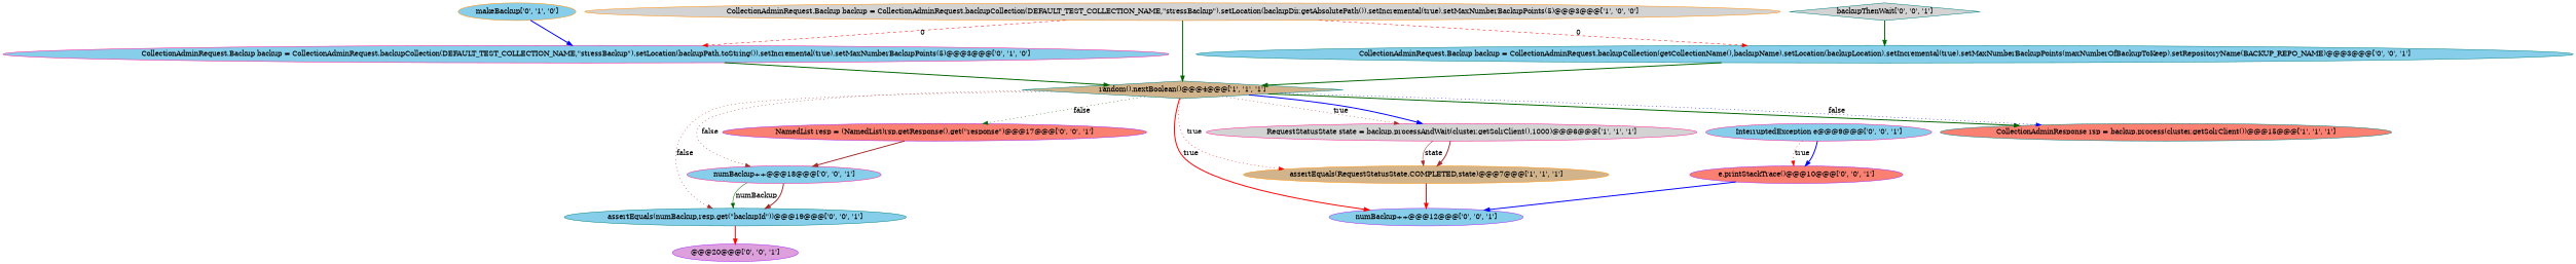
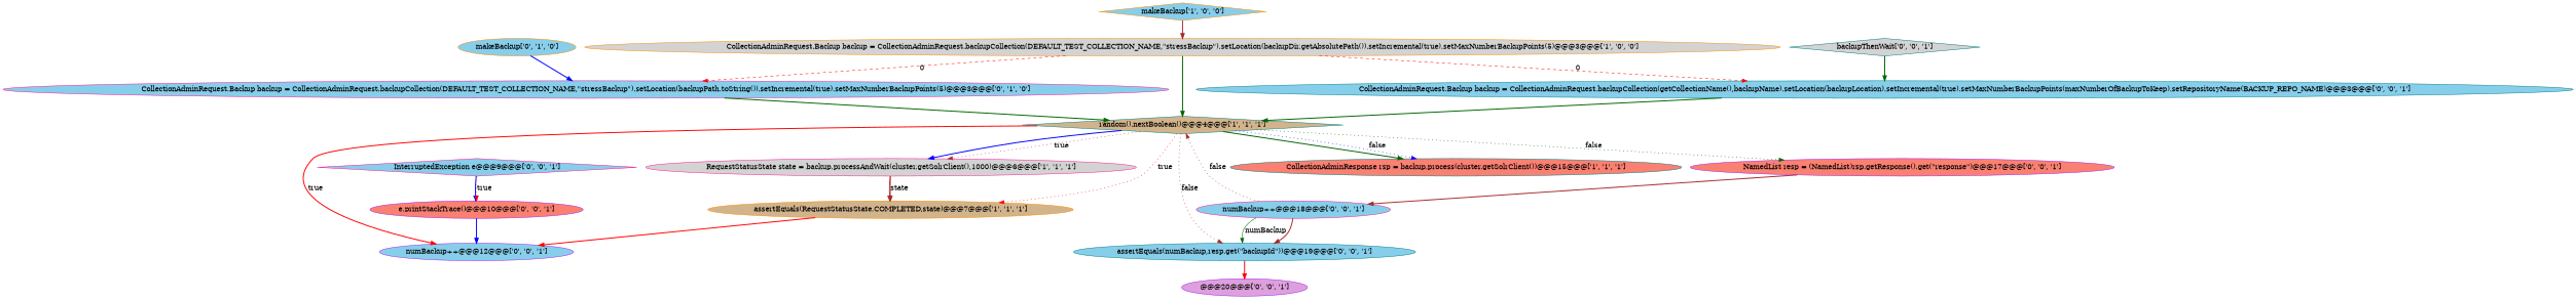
  digraph {
    node [color=teal fillcolor=skyblue shape=ellipse style=filled]
    edge [color=brown style=bold]
    n1 [color=purple fillcolor=plum label="@@@20@@@['0', '0', '1']"]
    n2 [color=deeppink label="CollectionAdminRequest.Backup backup = CollectionAdminRequest.backupCollection(DEFAULT_TEST_COLLECTION_NAME,\"stressBackup\").setLocation(backupPath.toString()).setIncremental(true).setMaxNumberBackupPoints(5)@@@3@@@['0', '1', '0']"]
    n3 [fillcolor=tan label="random().nextBoolean()@@@4@@@['1', '1', '1']" shape=diamond]
    n4 [color=purple label="numBackup++@@@12@@@['0', '0', '1']"]
    n5 [color=purple fillcolor=salmon label="NamedList resp = (NamedList)rsp.getResponse().get(\"response\")@@@17@@@['0', '0', '1']"]
    n6 [label="assertEquals(numBackup,resp.get(\"backupId\"))@@@19@@@['0', '0', '1']"]
    n7 [color=deeppink label="numBackup++@@@18@@@['0', '0', '1']"]
    n8 [color=deeppink fillcolor=lightgrey label="RequestStatusState state = backup.processAndWait(cluster.getSolrClient(),1000)@@@6@@@['1', '1', '1']"]
    n9 [color=darkorange fillcolor=tan label="assertEquals(RequestStatusState.COMPLETED,state)@@@7@@@['1', '1', '1']"]
    n10 [fillcolor=salmon label="CollectionAdminResponse rsp = backup.process(cluster.getSolrClient())@@@15@@@['1', '1', '1']"]
    n11 [label="CollectionAdminRequest.Backup backup = CollectionAdminRequest.backupCollection(getCollectionName(),backupName).setLocation(backupLocation).setIncremental(true).setMaxNumberBackupPoints(maxNumberOfBackupToKeep).setRepositoryName(BACKUP_REPO_NAME)@@@3@@@['0', '0', '1']"]
    n12 [color=purple fillcolor=salmon label="e.printStackTrace()@@@10@@@['0', '0', '1']"]
    n13 [color=darkorange label="makeBackup['0', '1', '0']"]
    n14 [color=darkorange fillcolor=lightgrey label="CollectionAdminRequest.Backup backup = CollectionAdminRequest.backupCollection(DEFAULT_TEST_COLLECTION_NAME,\"stressBackup\").setLocation(backupDir.getAbsolutePath()).setIncremental(true).setMaxNumberBackupPoints(5)@@@3@@@['1', '0', '0']"]
    n15 [fillcolor=lightgrey label="backupThenWait['0', '0', '1']" shape=diamond]
-   n17 [color=deeppink label="InterruptedException e@@@9@@@['0', '0', '1']"]
+   n16 [color=darkorange label="makeBackup['1', '0', '0']" shape=diamond]
+   n17 [color=deeppink label="InterruptedException e@@@9@@@['0', '0', '1']" shape=diamond]
    n2 -> n3 [color=darkgreen]
    n3 -> n4 [color=red label=true]
    n3 -> n5 [color=darkgreen label=false style=dotted]
    n3 -> n6 [label=false style=dotted]
-   n3 -> n7 [label=false style=dotted]
+   n7 -> n3 [label=false style=dotted]
    n3 -> n8 [label=true style=dotted]
    n3 -> n8 [color=blue]
    n3 -> n9 [color=red label=true style=dotted]
    n3 -> n10 [color=darkgreen]
    n3 -> n10 [color=blue label=false style=dotted]
    n5 -> n7
    n6 -> n1 [color=red]
    n7 -> n6 [color=darkgreen label=numBackup style=solid]
    n7 -> n6
    n8 -> n9
    n8 -> n9 [label=state style=solid]
    n9 -> n4 [color=red]
    n11 -> n3 [color=darkgreen]
    n12 -> n4 [color=blue]
    n13 -> n2 [color=blue]
    n14 -> n2 [color=red label=0 style=dashed]
    n14 -> n3 [color=darkgreen]
    n14 -> n11 [color=red label=0 style=dashed]
    n15 -> n11 [color=darkgreen]
+   n16 -> n14
    n17 -> n12 [color=blue]
    n17 -> n12 [color=red label=true style=dotted]
  }
